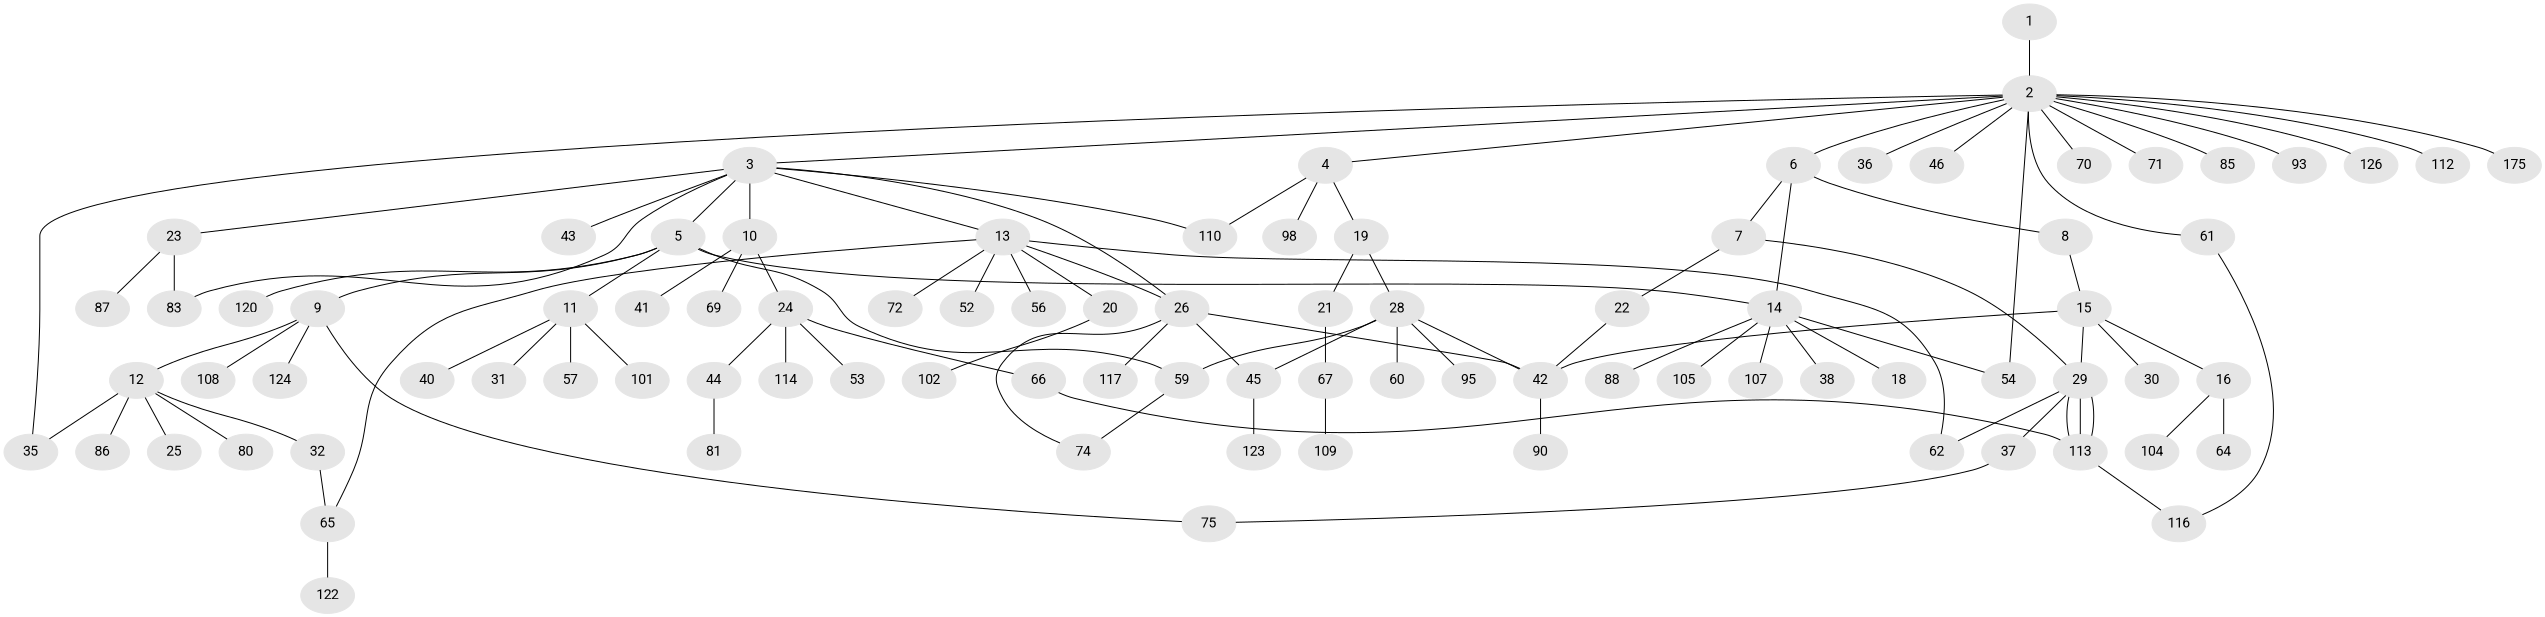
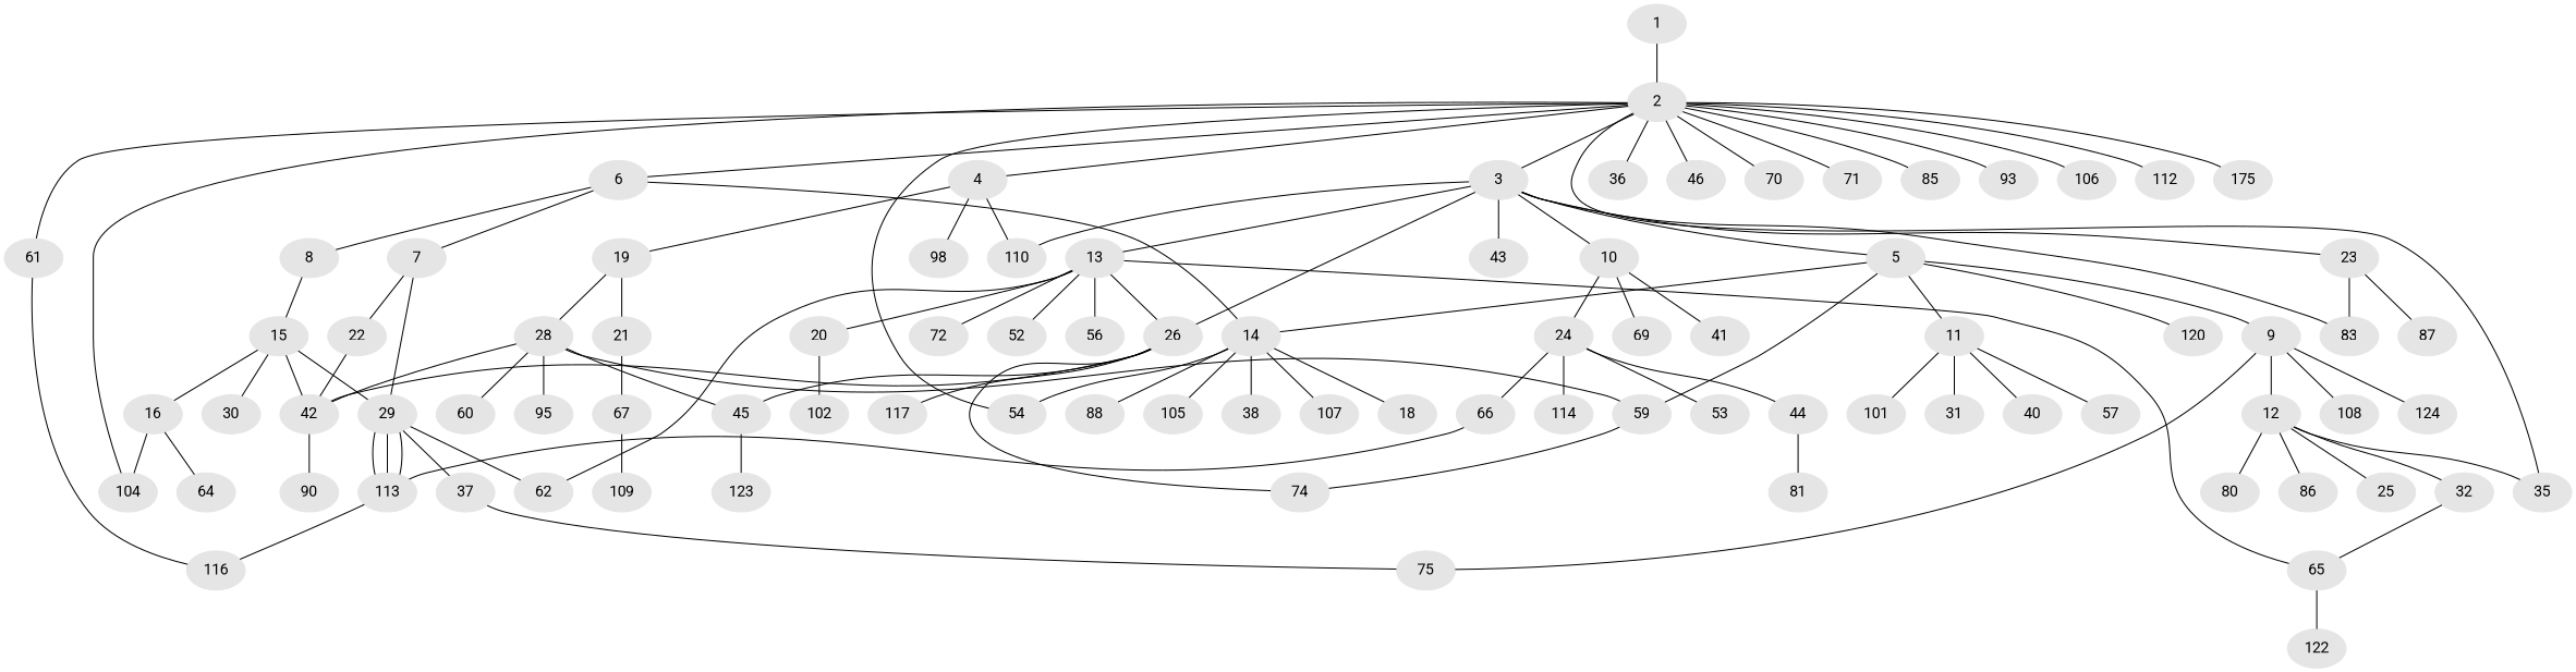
  graph {
    fontname=Roboto
    node [color=gray90 fontname=Roboto style=filled]
    edge [fontname=Roboto]
    2 [super="+17"]
    3 [super="+18"]
    4 [super="+33"]
    6
    35 [super="+82"]
    36
    46
    54
    61 [super="+115"]
    70
    71
    85
    93
    104 [super="+121"]
-   106 [label=126]
+   106
    112
    n17 [label=175]
    1
    5
    10
    13 [super="+39"]
    23 [super="+103"]
    26 [super="+100"]
    43
    83 [super="+97"]
    110
    19 [super="+27"]
    98
    7 [super="+51"]
    14 [super="+50"]
    8
    116
    9 [super="+76"]
    11 [super="+79"]
    59 [super="+77"]
    120
    22 [super="+91"]
    29 [super="+84"]
    24 [super="+49"]
    41
    69 [super="+89"]
    20 [super="+34"]
    52
    56
    62
    65
    72
    87
    42 [super="+55"]
    45 [super="+111"]
    74 [super="+118"]
    117
    21 [super="+47"]
    28 [super="+96"]
    12 [super="+48"]
    75
    108
    124
    31
    40 [super="+58"]
    57
    101
    38
    n64 [label=18]
    88
    105
    107
    15 [super="+94"]
    37 [super="+78"]
    113 [super="+119"]
    16
    30
    25
    32 [super="+63"]
    80
    86
    44 [super="+73"]
    53
    66
    114
    102
    122
    64 [super="+99"]
    90
    67 [super="+92"]
    60
    95
    109
    81
    123
    2 -- 3
    2 -- 4
    2 -- 6
    2 -- 35
    2 -- 36
    2 -- 46
    2 -- 54
    2 -- 61
    2 -- 70
    2 -- 71
    2 -- 85
    2 -- 93
+   2 -- 104
    2 -- 106
    2 -- 112
    2 -- n17
    3 -- 5
    3 -- 10
    3 -- 13
    3 -- 23
    3 -- 26
    3 -- 43
    3 -- 83
    3 -- 110
    4 -- 110
    4 -- 19
    4 -- 98
    6 -- 7
    6 -- 14
    6 -- 8
    61 -- 116
    1 -- 2
    5 -- 14
    5 -- 9
    5 -- 11
    5 -- 59
    5 -- 120
    10 -- 24
    10 -- 41
    10 -- 69
    13 -- 26
    13 -- 20
    13 -- 52
    13 -- 56
    13 -- 62
    13 -- 65
    13 -- 72
    23 -- 83
    23 -- 87
    26 -- 42
    26 -- 45
    26 -- 74
    26 -- 117
    19 -- 21
    19 -- 28
    7 -- 22
    7 -- 29
    14 -- 54
    14 -- 38
    14 -- n64
    14 -- 88
    14 -- 105
    14 -- 107
    8 -- 15
    9 -- 12
    9 -- 75
    9 -- 108
    9 -- 124
    11 -- 31
    11 -- 40
    11 -- 57
    11 -- 101
    59 -- 74
    22 -- 42
    29 -- 62
    29 -- 37
    29 -- 113
    29 -- 113
    29 -- 113
    24 -- 44
    24 -- 53
    24 -- 66
    24 -- 114
    20 -- 102
    65 -- 122
    42 -- 90
    45 -- 123
    21 -- 67
    28 -- 59
    28 -- 42
    28 -- 45
    28 -- 60
    28 -- 95
    12 -- 35 [weight=2]
    12 -- 25
    12 -- 32
    12 -- 80
    12 -- 86
    15 -- 29
    15 -- 42
    15 -- 16
    15 -- 30
    37 -- 75
    113 -- 116
    16 -- 104 [weight=2]
    16 -- 64
    32 -- 65
    44 -- 81
    66 -- 113
    67 -- 109
  }
